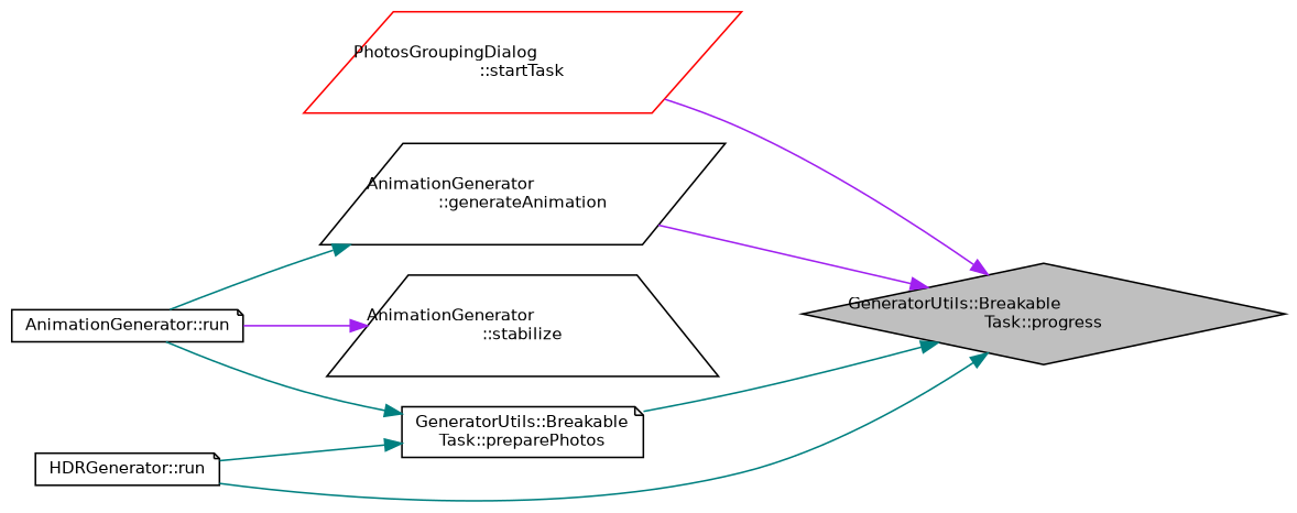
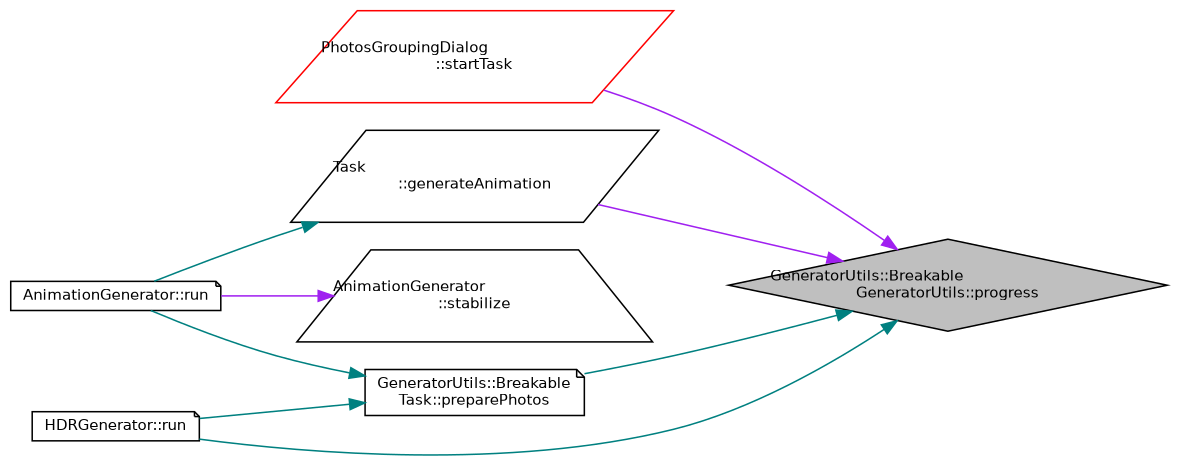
  digraph {
    rankdir=RL
    node [color=black fillcolor=white fontname=Helvetica fontsize=10 shape=note style=filled]
    edge [color=teal dir=back fontname=Helvetica fontsize=10 labelfontname=Helvetica labelfontsize=10 style=solid]
-   n1 [fillcolor=grey75 fontcolor=black height=0.2 label="GeneratorUtils::Breakable\lTask::progress" shape=diamond width=0.4]
-   n2 [height=0.2 label="AnimationGenerator\l::generateAnimation" shape=parallelogram width=0.4]
+   n1 [fillcolor=grey75 fontcolor=black height=0.2 label="GeneratorUtils::Breakable\lGeneratorUtils::progress" shape=diamond width=0.4]
+   n2 [height=0.2 label="Task\l::generateAnimation" shape=parallelogram width=0.4]
    n3 [height=0.2 label="GeneratorUtils::Breakable\lTask::preparePhotos" width=0.4]
    n4 [height=0.2 label="HDRGenerator::run" width=0.4]
    n5 [color=red height=0.2 label="PhotosGroupingDialog\l::startTask" shape=parallelogram width=0.4]
    n6 [height=0.2 label="AnimationGenerator::run" width=0.4]
    n7 [height=0.2 label="AnimationGenerator\l::stabilize" shape=trapezium width=0.4]
    n1 -> n2 [color=purple]
    n1 -> n3
    n1 -> n4
    n1 -> n5 [color=purple]
    n2 -> n6
    n3 -> n4
    n3 -> n6
    n7 -> n6 [color=purple]
  }
